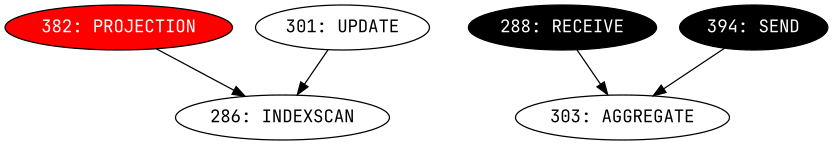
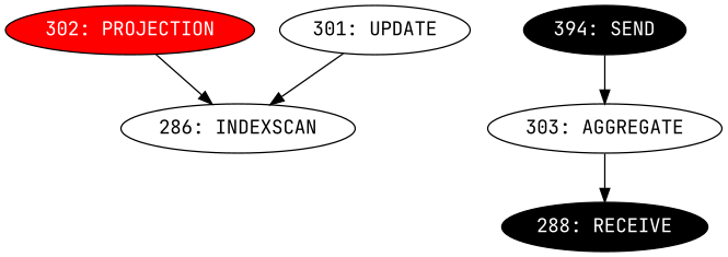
  digraph {
    fontname="JetBrains Mono"
    node [fontname="JetBrains Mono"]
    edge [fontname="JetBrains Mono"]
    n1 [label="286: INDEXSCAN"]
-   n2 [fillcolor=red fontcolor=white label="382: PROJECTION" style=filled]
+   n2 [fillcolor=red fontcolor=white label="302: PROJECTION" style=filled]
    n3 [label="301: UPDATE"]
    n4 [fillcolor=black fontcolor=white label="288: RECEIVE" style=filled]
    n5 [label="303: AGGREGATE"]
    n6 [fillcolor=black fontcolor=white label="394: SEND" style=filled]
    n2 -> n1
    n3 -> n1
-   n4 -> n5
+   n5 -> n4
    n6 -> n5
  }
